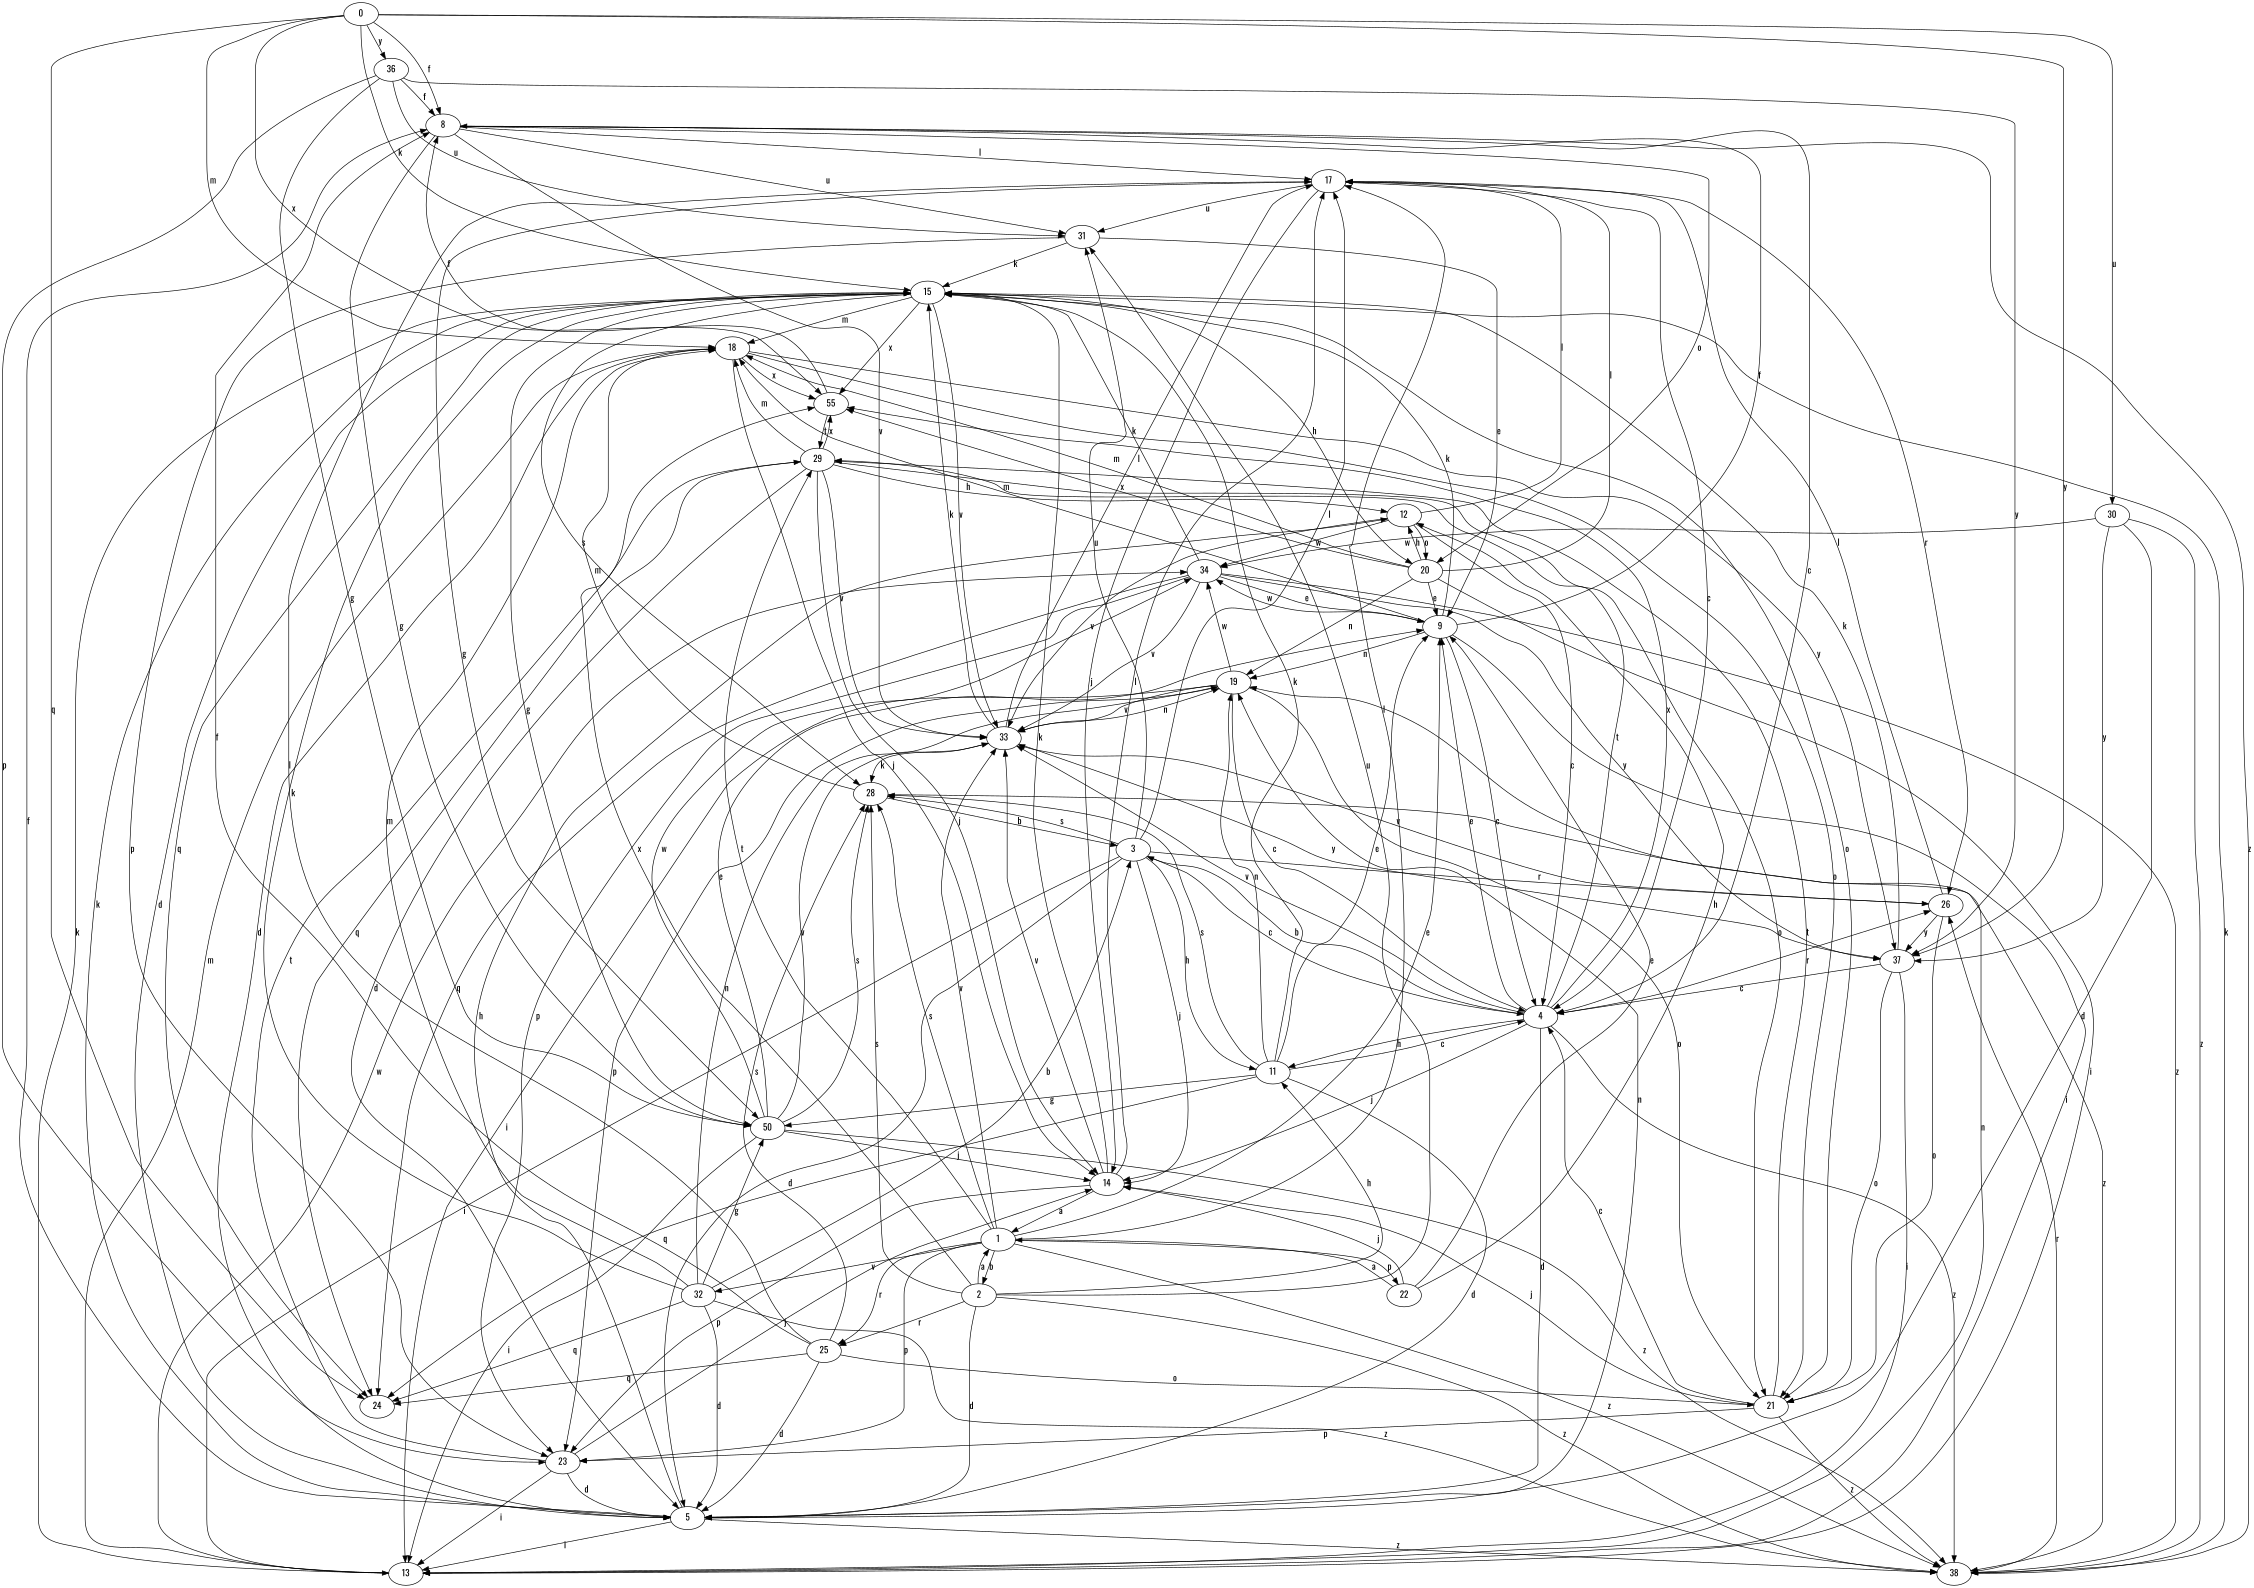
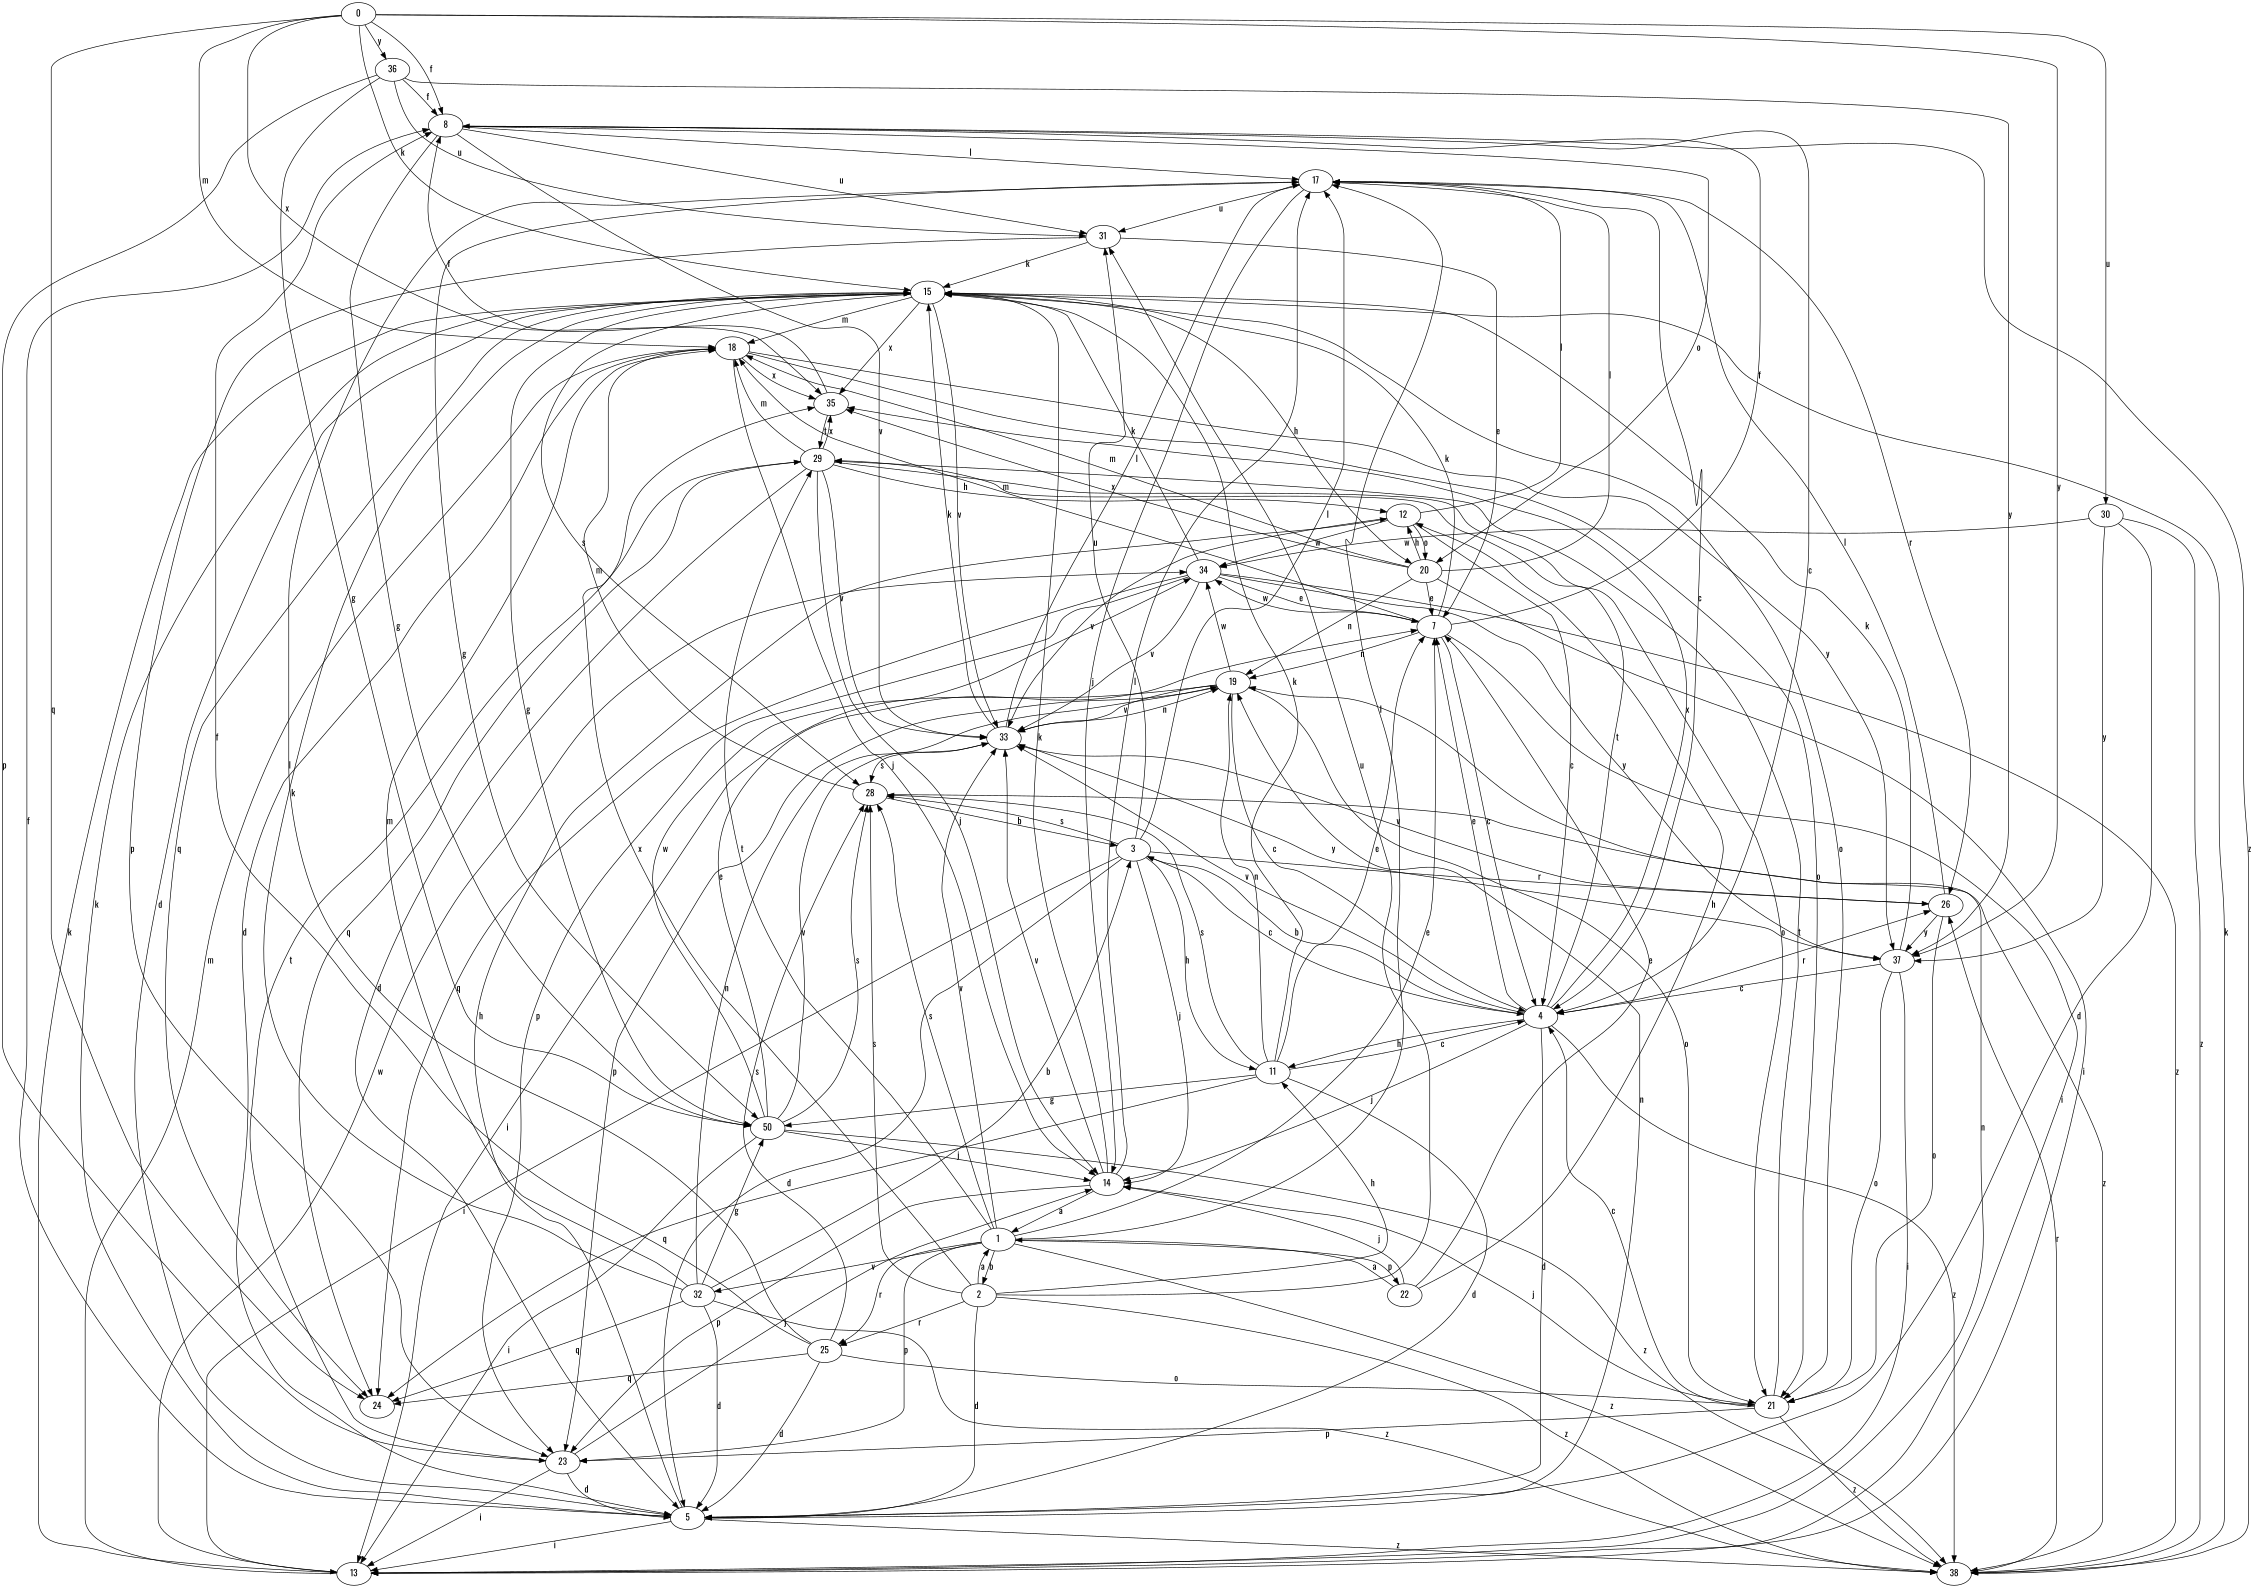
  strict digraph {
    fontname=Oswald
    node [fontname=Oswald]
    edge [fontname=Oswald]
    0
    8
    15
    18
    24
    30
-   35 [label=55]
+   35
    36
    37
    17
    33
    38
    31
    4
    n15 [label=50]
    20
    28
    5
    21
    14
    34
    29
    23
    13
    1
    2
-   7 [label=9]
+   7
    22
    25
    32
    11
    19
    26
    12
    3
    0 -> 8 [label=f]
    0 -> 15 [label=k]
    0 -> 18 [label=m]
    0 -> 24 [label=q]
    0 -> 30 [label=u]
    0 -> 35 [label=x]
    0 -> 36 [label=y]
    0 -> 37 [label=y]
    8 -> 17 [label=l]
    8 -> 33 [label=v]
    8 -> 38 [label=z]
    8 -> 31 [label=u]
    8 -> 4 [label=c]
    8 -> n15 [label=g]
    8 -> 20 [label=o]
    15 -> 18 [label=m]
    15 -> 24 [label=q]
    15 -> 35 [label=x]
    15 -> 33 [label=v]
    15 -> n15 [label=g]
    15 -> 20 [label=h]
    15 -> 28 [label=s]
    15 -> 5 [label=d]
    15 -> 21 [label=o]
    18 -> 35 [label=x]
    18 -> 37 [label=y]
    18 -> 5 [label=d]
    18 -> 21 [label=o]
    18 -> 14 [label=j]
    30 -> 37 [label=y]
    30 -> 38 [label=z]
    30 -> 5 [label=d]
    30 -> 34 [label=w]
    35 -> 8 [label=f]
    35 -> 29 [label=t]
    36 -> 8 [label=f]
    36 -> 37 [label=y]
    36 -> 31 [label=u]
    36 -> n15 [label=g]
    36 -> 23 [label=p]
    37 -> 15 [label=k]
    37 -> 4 [label=c]
    37 -> 21 [label=o]
    37 -> 13 [label=i]
    17 -> 31 [label=u]
    17 -> 4 [label=c]
    17 -> n15 [label=g]
    17 -> 14 [label=j]
    17 -> 26 [label=r]
    33 -> 15 [label=k]
    33 -> 37 [label=y]
    33 -> 17 [label=l]
-   33 -> 28 [label=k]
+   33 -> 28 [label=s]
    33 -> 19 [label=n]
    38 -> 15 [label=k]
    38 -> 26 [label=r]
    31 -> 15 [label=k]
    31 -> 23 [label=p]
    31 -> 7 [label=e]
    4 -> 35 [label=x]
    4 -> 33 [label=v]
    4 -> 38 [label=z]
    4 -> 5 [label=d]
    4 -> 14 [label=j]
    4 -> 29 [label=t]
    4 -> 7 [label=e]
    4 -> 11 [label=h]
    4 -> 26 [label=r]
    4 -> 3 [label=b]
    n15 -> 33 [label=v]
    n15 -> 38 [label=z]
    n15 -> 28 [label=s]
    n15 -> 14 [label=j]
    n15 -> 34 [label=w]
    n15 -> 13 [label=i]
    n15 -> 7 [label=e]
    20 -> 18 [label=m]
    20 -> 35 [label=x]
    20 -> 17 [label=l]
    20 -> 13 [label=i]
    20 -> 7 [label=e]
    20 -> 19 [label=n]
    20 -> 12 [label=h]
    28 -> 18 [label=m]
    28 -> 38 [label=z]
    28 -> 3 [label=b]
    5 -> 8 [label=f]
    5 -> 15 [label=k]
    5 -> 38 [label=z]
    5 -> 13 [label=i]
    5 -> 19 [label=n]
    5 -> 12 [label=h]
    21 -> 38 [label=z]
    21 -> 4 [label=c]
    21 -> 14 [label=j]
    21 -> 29 [label=t]
    21 -> 23 [label=p]
    14 -> 15 [label=k]
    14 -> 17 [label=l]
    14 -> 33 [label=v]
    14 -> 23 [label=p]
    14 -> 1 [label=a]
    34 -> 15 [label=k]
    34 -> 24 [label=q]
    34 -> 37 [label=y]
    34 -> 33 [label=v]
    34 -> 38 [label=z]
    34 -> 23 [label=p]
    34 -> 7 [label=e]
    29 -> 18 [label=m]
    29 -> 24 [label=q]
    29 -> 35 [label=x]
    29 -> 33 [label=v]
    29 -> 5 [label=d]
    29 -> 21 [label=o]
    29 -> 14 [label=j]
    29 -> 12 [label=h]
    23 -> 5 [label=d]
    23 -> 14 [label=j]
    23 -> 29 [label=t]
    23 -> 13 [label=i]
    13 -> 15 [label=k]
    13 -> 18 [label=m]
    13 -> 34 [label=w]
    13 -> 19 [label=n]
    1 -> 17 [label=l]
    1 -> 33 [label=v]
    1 -> 38 [label=z]
    1 -> 28 [label=s]
    1 -> 29 [label=t]
    1 -> 23 [label=p]
    1 -> 2 [label=b]
    1 -> 7 [label=e]
    1 -> 22 [label=p]
    1 -> 25 [label=r]
    1 -> 32 [label=v]
    2 -> 35 [label=x]
    2 -> 38 [label=z]
    2 -> 31 [label=u]
    2 -> 28 [label=s]
    2 -> 5 [label=d]
    2 -> 1 [label=a]
    2 -> 25 [label=r]
    2 -> 11 [label=h]
    7 -> 8 [label=f]
    7 -> 15 [label=k]
    7 -> 18 [label=m]
    7 -> 4 [label=c]
    7 -> 34 [label=w]
    7 -> 13 [label=i]
    7 -> 19 [label=n]
    22 -> 14 [label=j]
    22 -> 1 [label=a]
    22 -> 7 [label=e]
    22 -> 12 [label=h]
    25 -> 8 [label=f]
    25 -> 24 [label=q]
    25 -> 17 [label=l]
    25 -> 28 [label=s]
    25 -> 5 [label=d]
    25 -> 21 [label=o]
    32 -> 15 [label=k]
    32 -> 18 [label=m]
    32 -> 24 [label=q]
    32 -> 38 [label=z]
    32 -> n15 [label=g]
    32 -> 5 [label=d]
    32 -> 19 [label=n]
    32 -> 3 [label=b]
    11 -> 15 [label=k]
    11 -> 24 [label=q]
    11 -> 4 [label=c]
    11 -> n15 [label=g]
    11 -> 28 [label=s]
    11 -> 5 [label=d]
    11 -> 7 [label=e]
    11 -> 19 [label=n]
    19 -> 33 [label=v]
    19 -> 4 [label=c]
    19 -> 21 [label=o]
    19 -> 34 [label=w]
    19 -> 23 [label=p]
    19 -> 13 [label=i]
    26 -> 37 [label=y]
    26 -> 17 [label=l]
    26 -> 33 [label=v]
    26 -> 21 [label=o]
    12 -> 17 [label=l]
    12 -> 33 [label=v]
    12 -> 4 [label=c]
    12 -> 20 [label=o]
    12 -> 34 [label=w]
    3 -> 17 [label=l]
    3 -> 31 [label=u]
    3 -> 4 [label=c]
    3 -> 28 [label=s]
    3 -> 5 [label=d]
    3 -> 14 [label=j]
    3 -> 13 [label=i]
    3 -> 11 [label=h]
    3 -> 26 [label=r]
  }
